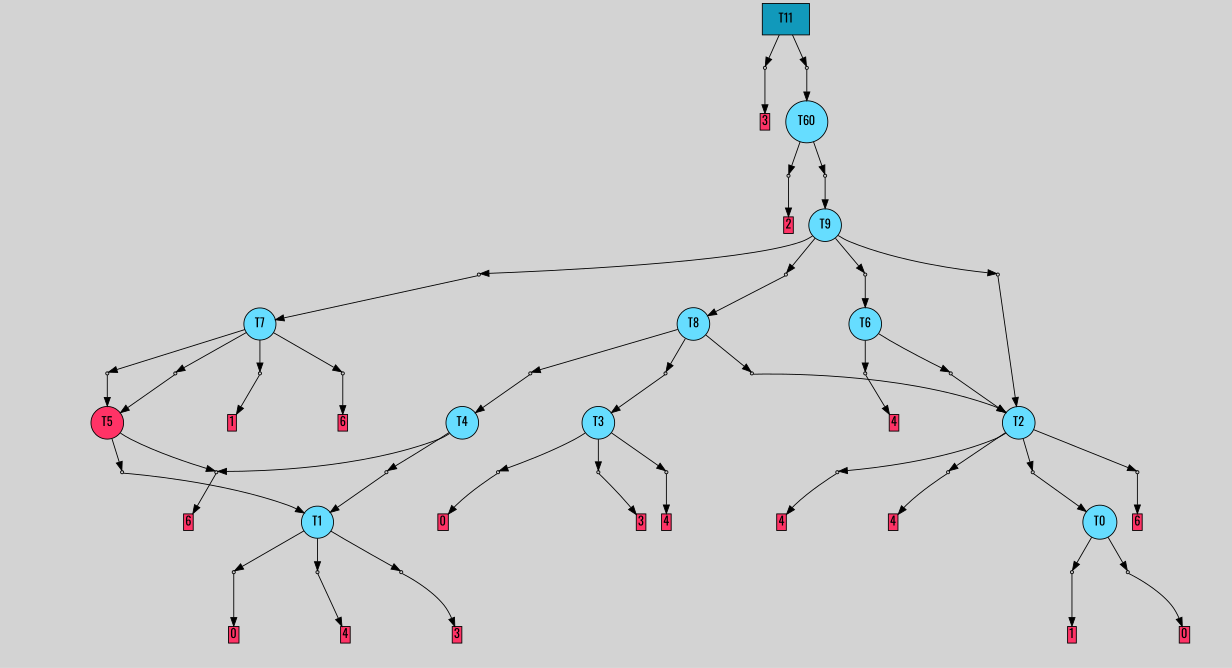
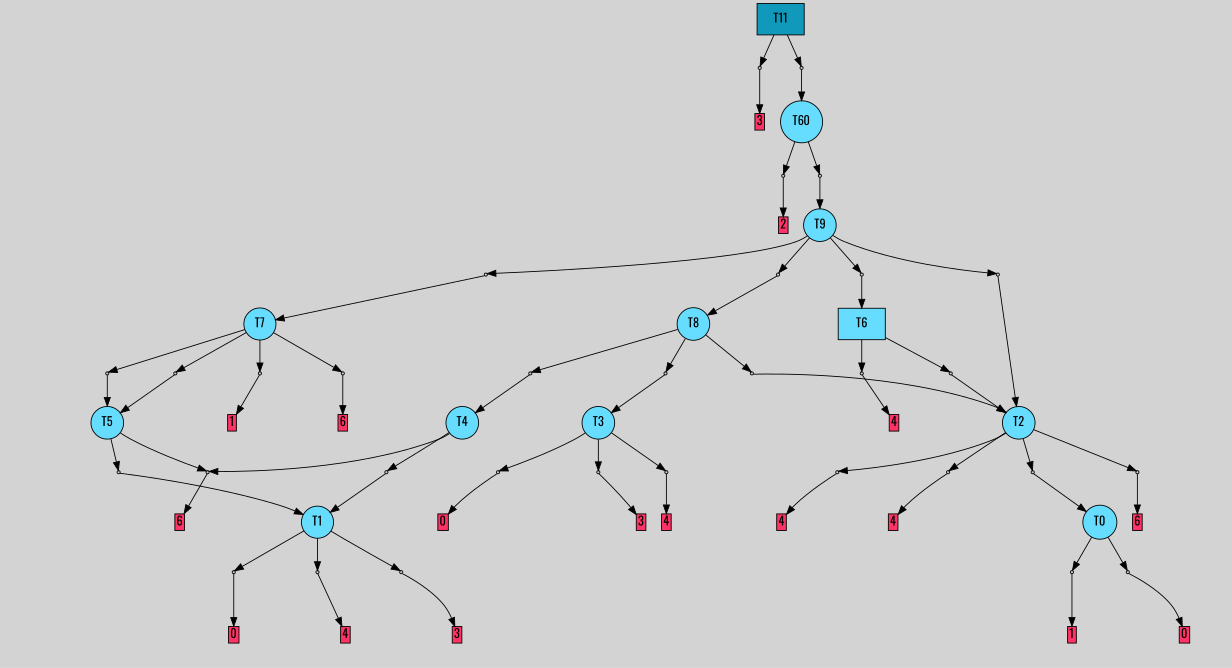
  digraph {
    bgcolor=lightgray
    fontname=Oswald
    node [fontname=Oswald shape=box style=filled]
    edge [fontname=Oswald]
    T11 [fillcolor="#1199bb"]
    P30 [fillcolor="#cccccc" shape=point]
    P31 [fillcolor="#cccccc" shape=point]
    T0 [fillcolor="#66ddff" shape=circle]
    P0 [fillcolor="#cccccc" shape=point]
    P1 [fillcolor="#cccccc" shape=point]
    n7 [label="7|5&4|2#0|6&#92;n6|3&3|6#3|3&#92;n4|1&0|3#0|5&#92;n1|0&2|5#0|1&#92;n" style=invis]
    n8 [fillcolor="#ff3366" height=0 label=0 margin=0.03 width=0]
    n9 [label="5|6&0|0#3|5&#92;n3|0&1|3#0|6&#92;n" style=invis]
    n10 [fillcolor="#ff3366" height=0 label=1 margin=0.03 width=0]
    T1 [fillcolor="#66ddff" shape=circle]
    P2 [fillcolor="#cccccc" shape=point]
    P3 [fillcolor="#cccccc" shape=point]
    P4 [fillcolor="#cccccc" shape=point]
    n15 [label="2|0&1|6#3|1&#92;n" style=invis]
    n16 [fillcolor="#ff3366" height=0 label=0 margin=0.03 width=0]
    n17 [label="7|0&4|6#3|3&#92;n" style=invis]
    n18 [fillcolor="#ff3366" height=0 label=4 margin=0.03 width=0]
    n19 [label="2|0&3|4#1|2&#92;n" style=invis]
    n20 [fillcolor="#ff3366" height=0 label=3 margin=0.03 width=0]
    T2 [fillcolor="#66ddff" shape=circle]
    P5 [fillcolor="#cccccc" shape=point]
    P6 [fillcolor="#cccccc" shape=point]
    P7 [fillcolor="#cccccc" shape=point]
    P8 [fillcolor="#cccccc" shape=point]
    n26 [label="2|0&1|3#3|7&#92;n" style=invis]
    n27 [label="0|0&3|7#3|5&#92;n" style=invis]
    n28 [fillcolor="#ff3366" height=0 label=6 margin=0.03 width=0]
    n29 [label="6|0&4|4#3|7&#92;n" style=invis]
    n30 [fillcolor="#ff3366" height=0 label=4 margin=0.03 width=0]
    n31 [label="6|0&1|1#2|4&#92;n" style=invis]
    n32 [fillcolor="#ff3366" height=0 label=4 margin=0.03 width=0]
    T3 [fillcolor="#66ddff" shape=circle]
    P9 [fillcolor="#cccccc" shape=point]
    P10 [fillcolor="#cccccc" shape=point]
    P11 [fillcolor="#cccccc" shape=point]
    n37 [label="0|0&0|0#3|5&#92;n" style=invis]
    n38 [fillcolor="#ff3366" height=0 label=4 margin=0.03 width=0]
    n39 [label="2|0&1|6#3|1&#92;n" style=invis]
    n40 [fillcolor="#ff3366" height=0 label=0 margin=0.03 width=0]
    n41 [label="3|0&1|7#2|6&#92;n6|0&0|0#2|4&#92;n" style=invis]
    n42 [fillcolor="#ff3366" height=0 label=3 margin=0.03 width=0]
    T4 [fillcolor="#66ddff" shape=circle]
    P12 [fillcolor="#cccccc" shape=point]
    P13 [fillcolor="#cccccc" shape=point]
    n46 [label="7|0&4|7#4|2&#92;n" style=invis]
    n47 [label="0|0&3|7#3|5&#92;n" style=invis]
    n48 [fillcolor="#ff3366" height=0 label=6 margin=0.03 width=0]
-   T5 [fillcolor="#ff3366" shape=circle]
+   T5 [fillcolor="#66ddff" shape=circle]
    P14 [fillcolor="#cccccc" shape=point]
    n51 [label="7|0&4|7#4|2&#92;n" style=invis]
-   T6 [fillcolor="#66ddff" shape=circle]
+   T6 [fillcolor="#66ddff"]
    P15 [fillcolor="#cccccc" shape=point]
    P16 [fillcolor="#cccccc" shape=point]
    n55 [label="1|0&3|0#2|2&#92;n" style=invis]
    n56 [fillcolor="#ff3366" height=0 label=4 margin=0.03 width=0]
    n57 [label="1|0&3|0#4|0&#92;n" style=invis]
    T7 [fillcolor="#66ddff" shape=circle]
    P17 [fillcolor="#cccccc" shape=point]
    P18 [fillcolor="#cccccc" shape=point]
    P19 [fillcolor="#cccccc" shape=point]
    P20 [fillcolor="#cccccc" shape=point]
    n63 [label="3|0&3|7#0|7&#92;n" style=invis]
    n64 [fillcolor="#ff3366" height=0 label=1 margin=0.03 width=0]
    n65 [label="1|0&1|7#2|5&#92;n" style=invis]
    n66 [fillcolor="#ff3366" height=0 label=6 margin=0.03 width=0]
    n67 [label="0|0&3|0#3|7&#92;n" style=invis]
    n68 [label="2|0&3|0#3|6&#92;n" style=invis]
    T8 [fillcolor="#66ddff" shape=circle]
    P21 [fillcolor="#cccccc" shape=point]
    P22 [fillcolor="#cccccc" shape=point]
    P23 [fillcolor="#cccccc" shape=point]
    n73 [label="1|0&3|5#4|0&#92;n" style=invis]
    n74 [label="1|0&2|0#4|6&#92;n" style=invis]
    n75 [label="3|0&2|6#0|6&#92;n" style=invis]
    T9 [fillcolor="#66ddff" shape=circle]
    P24 [fillcolor="#cccccc" shape=point]
    P25 [fillcolor="#cccccc" shape=point]
    P26 [fillcolor="#cccccc" shape=point]
    P27 [fillcolor="#cccccc" shape=point]
    n81 [label="2|0&2|2#2|1&#92;n" style=invis]
    n82 [label="1|0&3|5#4|0&#92;n" style=invis]
    n83 [label="3|0&1|5#3|3&#92;n" style=invis]
    n84 [label="1|0&3|0#4|0&#92;n" style=invis]
    n85 [fillcolor="#66ddff" label=T60 shape=circle]
    P28 [fillcolor="#cccccc" shape=point]
    P29 [fillcolor="#cccccc" shape=point]
    n88 [label="3|0&3|5#0|7&#92;n" style=invis]
    n89 [fillcolor="#ff3366" height=0 label=2 margin=0.03 width=0]
    n90 [label="8|0&2|2#3|0&#92;n" style=invis]
    n91 [label="8|4&2|7#1|7&#92;n2|0&0|4#3|5&#92;n" style=invis]
    n92 [fillcolor="#ff3366" height=0 label=3 margin=0.03 width=0]
    n93 [label="8|0&2|2#3|0&#92;n" style=invis]
    subgraph sub_1 {
      rank=same
      T11
    }
    T11 -> P30
    T11 -> P31
    P30 -> n91 [style=invis]
    P30 -> n92
    P31 -> n85
    P31 -> n93 [style=invis]
    T0 -> P0
    T0 -> P1
    P0 -> n7 [style=invis]
    P0 -> n8
    P1 -> n9 [style=invis]
    P1 -> n10
    T1 -> P2
    T1 -> P3
    T1 -> P4
    P2 -> n15 [style=invis]
    P2 -> n16
    P3 -> n17 [style=invis]
    P3 -> n18
    P4 -> n19 [style=invis]
    P4 -> n20
    T2 -> P5
    T2 -> P6
    T2 -> P7
    T2 -> P8
    P5 -> T0
    P5 -> n26 [style=invis]
    P6 -> n27 [style=invis]
    P6 -> n28
    P7 -> n29 [style=invis]
    P7 -> n30
    P8 -> n31 [style=invis]
    P8 -> n32
    T3 -> P9
    T3 -> P10
    T3 -> P11
    P9 -> n37 [style=invis]
    P9 -> n38
    P10 -> n39 [style=invis]
    P10 -> n40
    P11 -> n41 [style=invis]
    P11 -> n42
    T4 -> P12
    T4 -> P13
    P12 -> T1
    P12 -> n46 [style=invis]
    P13 -> n47 [style=invis]
    P13 -> n48
    T5 -> P13
    T5 -> P14
    P14 -> T1
    P14 -> n51 [style=invis]
    T6 -> P15
    T6 -> P16
    P15 -> n55 [style=invis]
    P15 -> n56
    P16 -> T2
    P16 -> n57 [style=invis]
    T7 -> P17
    T7 -> P18
    T7 -> P19
    T7 -> P20
    P17 -> n63 [style=invis]
    P17 -> n64
    P18 -> n65 [style=invis]
    P18 -> n66
    P19 -> T5
    P19 -> n67 [style=invis]
    P20 -> T5
    P20 -> n68 [style=invis]
    T8 -> P21
    T8 -> P22
    T8 -> P23
    P21 -> T3
    P21 -> n73 [style=invis]
    P22 -> T2
    P22 -> n74 [style=invis]
    P23 -> T4
    P23 -> n75 [style=invis]
    T9 -> P24
    T9 -> P25
    T9 -> P26
    T9 -> P27
    P24 -> T7
    P24 -> n81 [style=invis]
    P25 -> T8
    P25 -> n82 [style=invis]
    P26 -> T6
    P26 -> n83 [style=invis]
    P27 -> T2
    P27 -> n84 [style=invis]
    n85 -> P28
    n85 -> P29
    P28 -> n88 [style=invis]
    P28 -> n89
    P29 -> T9
    P29 -> n90 [style=invis]
  }
